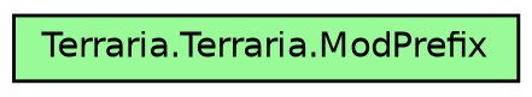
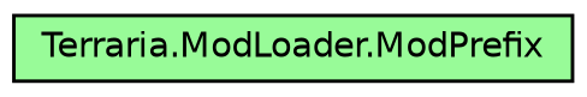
  digraph {
    rankdir=LR
-   n1 [color=black fillcolor=palegreen fontname=Helvetica fontsize=10 height=0.2 label="Terraria.Terraria.ModPrefix" shape=record style=filled width=0.4]
+   n1 [color=black fillcolor=palegreen fontname=Helvetica fontsize=10 height=0.2 label="Terraria.ModLoader.ModPrefix" shape=record style=filled width=0.4]
  }
